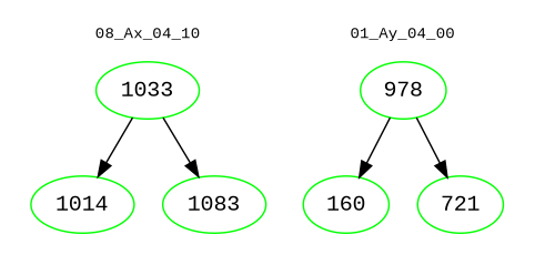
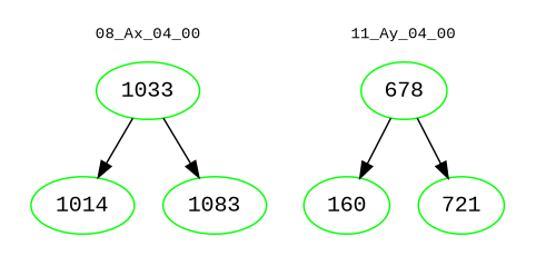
  digraph {
    fontname="Liberation Mono"
    node [color=green fontname="Liberation Mono"]
    edge [color=black fontname="Liberation Mono"]
    n1 [label=1033]
    n2 [label=1014]
    n3 [label=1083]
-   n4 [label=978]
+   n4 [label=678]
    n5 [label=160]
    n6 [label=721]
    subgraph cluster_1 {
      color=white
      fontsize=10
-     label="08_Ax_04_10"
+     label="08_Ax_04_00"
      n1
      n2
      n3
    }
    subgraph cluster_2 {
      color=white
      fontsize=10
-     label="01_Ay_04_00"
+     label="11_Ay_04_00"
      n4
      n5
      n6
    }
    n1 -> n2
    n1 -> n3
    n4 -> n5
    n4 -> n6
  }
